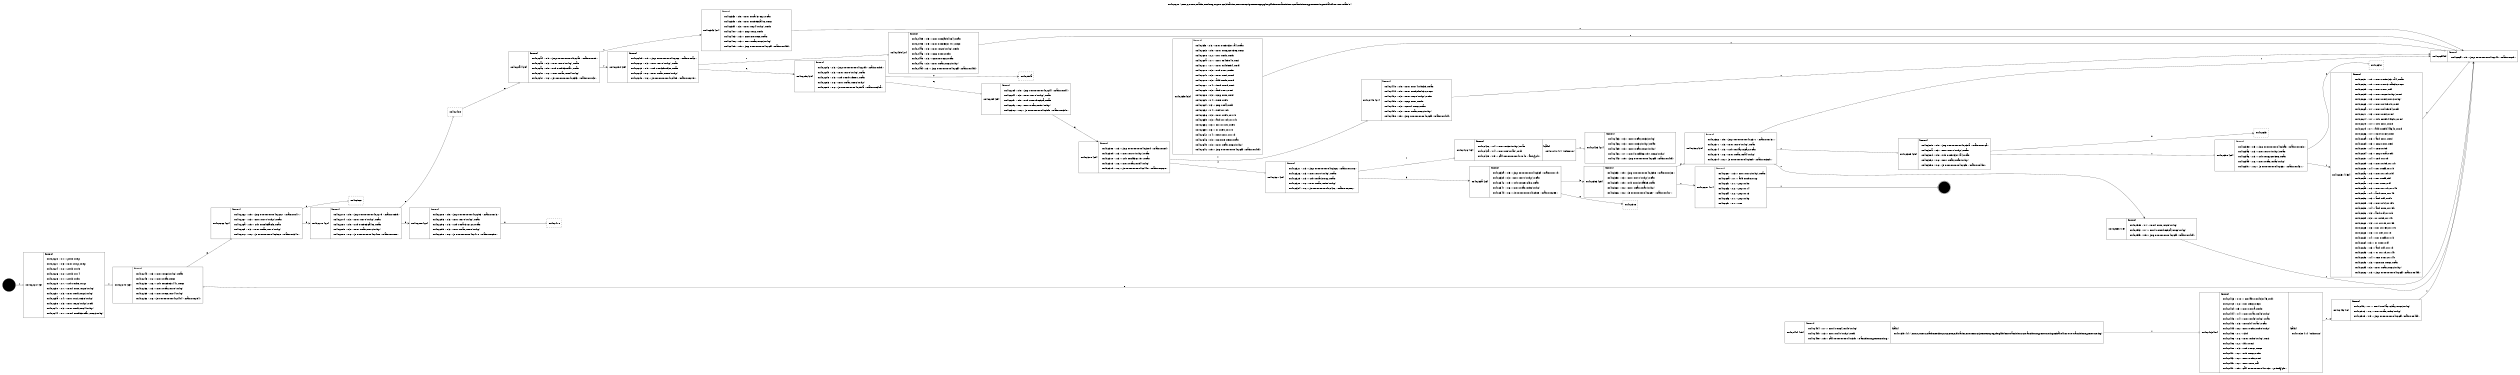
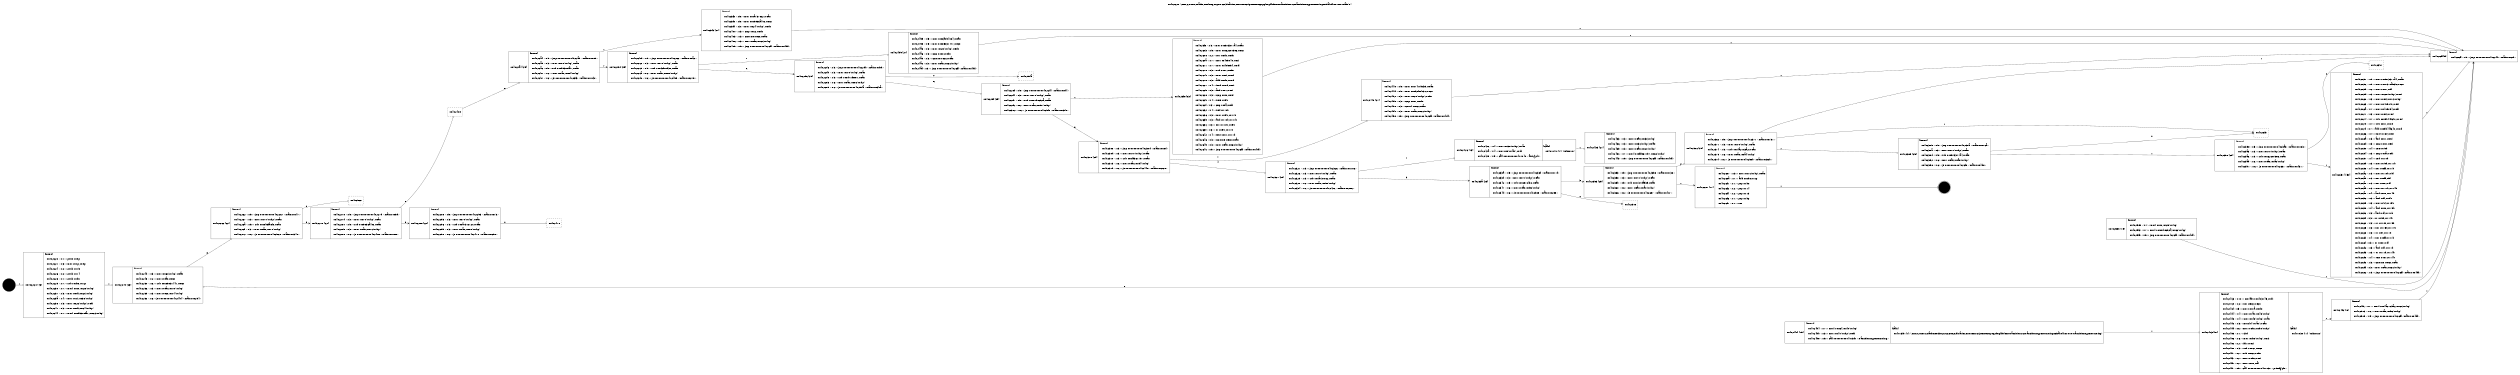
  digraph {
    label="0x402220 (/mnt/c/Users/mathe/Desktop/tcc/POCII/binaries/extr_emscriptentestspopplerglibdemotransitions.c_transition_type_to_string_Final-ollvm.out::main(0))"
    labelloc=t
    rankdir=LR
    node [shape=record]
    edge [arrowhead=odot]
    Entry [fillcolor=black height=0.3 shape=circle style=filled width=0.3]
    n2 [label="{\n     0x402220 [43]\l\n     | [instrs]\l\n     &nbsp;&nbsp;0x402220 \<+1\>: push %rbp\l\n     &nbsp;&nbsp;0x402221 \<+3\>: mov %rsp,%rbp\l\n     &nbsp;&nbsp;0x402224 \<+2\>: push %r15\l\n     &nbsp;&nbsp;0x402226 \<+2\>: push %r14\l\n     &nbsp;&nbsp;0x402228 \<+1\>: push %rbx\l\n     &nbsp;&nbsp;0x402229 \<+7\>: sub $0xb8,%rsp\l\n     &nbsp;&nbsp;0x402230 \<+7\>: movl $0x0,-0x28(%rbp)\l\n     &nbsp;&nbsp;0x402237 \<+3\>: mov %edi,-0x2c(%rbp)\l\n     &nbsp;&nbsp;0x40223a \<+4\>: mov %rsi,-0x38(%rbp)\l\n     &nbsp;&nbsp;0x40223e \<+3\>: mov -0x2c(%rbp),%edi\l\n     &nbsp;&nbsp;0x402241 \<+3\>: mov %edi,-0x24(%rbp)\l\n     &nbsp;&nbsp;0x402244 \<+7\>: movl $0xb5300fa7,-0x6c(%rbp)\l\n  }"]
    n3 [label="{\n     0x40224b [23]\l\n     | [instrs]\l\n     &nbsp;&nbsp;0x40224b \<+3\>: mov -0x6c(%rbp),%eax\l\n     &nbsp;&nbsp;0x40224e \<+2\>: mov %eax,%ecx\l\n     &nbsp;&nbsp;0x402250 \<+6\>: sub $0x85031441,%ecx\l\n     &nbsp;&nbsp;0x402256 \<+3\>: mov %eax,-0x70(%rbp)\l\n     &nbsp;&nbsp;0x402259 \<+3\>: mov %ecx,-0x74(%rbp)\l\n     &nbsp;&nbsp;0x40225c \<+6\>: je 00000000004024b4 \<main+0x294\>\l\n  }"]
    n4 [label="{\n     0x402262 [22]\l\n     | [instrs]\l\n     &nbsp;&nbsp;0x402262 \<+5\>: jmp 0000000000402267 \<main+0x47\>\l\n     &nbsp;&nbsp;0x402267 \<+3\>: mov -0x70(%rbp),%eax\l\n     &nbsp;&nbsp;0x40226a \<+5\>: sub $0x8b5fa8f8,%eax\l\n     &nbsp;&nbsp;0x40226f \<+3\>: mov %eax,-0x78(%rbp)\l\n     &nbsp;&nbsp;0x402272 \<+6\>: je 0000000000402568 \<main+0x348\>\l\n  }"]
    n5 [label="{\n     0x4024b4 [15]\l\n     | [instrs]\l\n     &nbsp;&nbsp;0x4024b4 \<+7\>: movl $0x64,-0x40(%rbp)\l\n     &nbsp;&nbsp;0x4024bb \<+3\>: mov -0x40(%rbp),%edi\l\n     &nbsp;&nbsp;0x4024be \<+5\>: call 00000000004013f0 \<transition_type_to_string\>\l\n     | [calls]\l\n     &nbsp;&nbsp;0x4013f0 \{1\} (/mnt/c/Users/mathe/Desktop/tcc/POCII/binaries/extr_emscriptentestspopplerglibdemotransitions.c_transition_type_to_string_Final-ollvm.out::transition_type_to_string)\l\n  }"]
    n6 [label="{\n     0x4024c3 [57]\l\n     | [instrs]\l\n     &nbsp;&nbsp;0x4024c3 \<+10\>: movabs $0x403145,%rdi\l\n     &nbsp;&nbsp;0x4024cd \<+2\>: xor %ecx,%ecx\l\n     &nbsp;&nbsp;0x4024cf \<+5\>: mov $0x1a,%edx\l\n     &nbsp;&nbsp;0x4024d4 \<+4\>: mov %rax,-0x48(%rbp)\l\n     &nbsp;&nbsp;0x4024d8 \<+4\>: mov -0x48(%rbp),%rax\l\n     &nbsp;&nbsp;0x4024dc \<+3\>: movsbl (%rax),%eax\l\n     &nbsp;&nbsp;0x4024df \<+6\>: mov %edx,-0xb8(%rbp)\l\n     &nbsp;&nbsp;0x4024e5 \<+1\>: cltd\l\n     &nbsp;&nbsp;0x4024e6 \<+6\>: mov -0xb8(%rbp),%esi\l\n     &nbsp;&nbsp;0x4024ec \<+2\>: idiv %esi\l\n     &nbsp;&nbsp;0x4024ee \<+3\>: sub $0x61,%ecx\l\n     &nbsp;&nbsp;0x4024f1 \<+2\>: sub %ecx,%edx\l\n     &nbsp;&nbsp;0x4024f3 \<+2\>: mov %edx,%esi\l\n     &nbsp;&nbsp;0x4024f5 \<+2\>: mov $0x0,%al\l\n     &nbsp;&nbsp;0x4024f7 \<+5\>: call 0000000000401030 \<printf@plt\>\l\n     | [calls]\l\n     &nbsp;&nbsp;0x401030 \{1\} (unknown)\l\n  }"]
    n7 [label="{\n     0x402568\l\n  }" style=dashed]
    n8 [label="{\n     0x402278 [22]\l\n     | [instrs]\l\n     &nbsp;&nbsp;0x402278 \<+5\>: jmp 000000000040227d \<main+0x5d\>\l\n     &nbsp;&nbsp;0x40227d \<+3\>: mov -0x70(%rbp),%eax\l\n     &nbsp;&nbsp;0x402280 \<+5\>: sub $0x9e56a40c,%eax\l\n     &nbsp;&nbsp;0x402285 \<+3\>: mov %eax,-0x7c(%rbp)\l\n     &nbsp;&nbsp;0x402288 \<+6\>: je 000000000040240e \<main+0x1ee\>\l\n  }"]
    n9 [label="{\n     0x4024fc [18]\l\n     | [instrs]\l\n     &nbsp;&nbsp;0x4024fc \<+7\>: movl $0x4a2165a2,-0x6c(%rbp)\l\n     &nbsp;&nbsp;0x402503 \<+6\>: mov %eax,-0xbc(%rbp)\l\n     &nbsp;&nbsp;0x402509 \<+5\>: jmp 00000000004026ff \<main+0x4df\>\l\n  }"]
    n10 [label="{\n     0x40240e\l\n  }" style=dashed]
    n11 [label="{\n     0x40228e [22]\l\n     | [instrs]\l\n     &nbsp;&nbsp;0x40228e \<+5\>: jmp 0000000000402293 \<main+0x73\>\l\n     &nbsp;&nbsp;0x402293 \<+3\>: mov -0x70(%rbp),%eax\l\n     &nbsp;&nbsp;0x402296 \<+5\>: sub $0xa731c720,%eax\l\n     &nbsp;&nbsp;0x40229b \<+3\>: mov %eax,-0x80(%rbp)\l\n     &nbsp;&nbsp;0x40229e \<+6\>: je 000000000040247e \<main+0x25e\>\l\n  }"]
    Exit [fillcolor=black height=0.3 peripheries=2 shape=circle style=filled width=0.3]
    n13 [label="{\n     0x4022a4 [25]\l\n     | [instrs]\l\n     &nbsp;&nbsp;0x4022a4 \<+5\>: jmp 00000000004022a9 \<main+0x89\>\l\n     &nbsp;&nbsp;0x4022a9 \<+3\>: mov -0x70(%rbp),%eax\l\n     &nbsp;&nbsp;0x4022ac \<+5\>: sub $0xb5300fa7,%eax\l\n     &nbsp;&nbsp;0x4022b1 \<+6\>: mov %eax,-0x84(%rbp)\l\n     &nbsp;&nbsp;0x4022b7 \<+6\>: je 00000000004023f3 \<main+0x1d3\>\l\n  }"]
    n14 [label="{\n     0x40247e\l\n  }" style=dashed]
    n15 [label="{\n     0x4023b7\l\n  }" style=dashed]
    n16 [label="{\n     0x4023f3 [27]\l\n     | [instrs]\l\n     &nbsp;&nbsp;0x4023f3 \<+5\>: mov $0xa7378c2,%eax\l\n     &nbsp;&nbsp;0x4023f8 \<+5\>: mov $0x9e56a40c,%ecx\l\n     &nbsp;&nbsp;0x4023fd \<+3\>: mov -0x24(%rbp),%edx\l\n     &nbsp;&nbsp;0x402400 \<+3\>: cmp $0x2,%edx\l\n     &nbsp;&nbsp;0x402403 \<+3\>: cmovne %ecx,%eax\l\n     &nbsp;&nbsp;0x402406 \<+3\>: mov %eax,-0x6c(%rbp)\l\n     &nbsp;&nbsp;0x402409 \<+5\>: jmp 00000000004026ff \<main+0x4df\>\l\n  }"]
    n17 [label="{\n     0x4022bd [25]\l\n     | [instrs]\l\n     &nbsp;&nbsp;0x4022bd \<+5\>: jmp 00000000004022c2 \<main+0xa2\>\l\n     &nbsp;&nbsp;0x4022c2 \<+3\>: mov -0x70(%rbp),%eax\l\n     &nbsp;&nbsp;0x4022c5 \<+5\>: sub $0xd2f00b30,%eax\l\n     &nbsp;&nbsp;0x4022ca \<+6\>: mov %eax,-0x88(%rbp)\l\n     &nbsp;&nbsp;0x4022d0 \<+6\>: je 0000000000402499 \<main+0x279\>\l\n  }"]
    n18 [label="{\n     0x402651 [150]\l\n     | [instrs]\l\n     &nbsp;&nbsp;0x402651 \<+5\>: mov $0x573371a4,%eax\l\n     &nbsp;&nbsp;0x402656 \<+5\>: mov $0x137ea939,%ecx\l\n     &nbsp;&nbsp;0x40265b \<+2\>: mov $0x1,%dl\l\n     &nbsp;&nbsp;0x40265d \<+3\>: mov -0x28(%rbp),%esi\l\n     &nbsp;&nbsp;0x402660 \<+3\>: mov %esi,-0x1c(%rbp)\l\n     &nbsp;&nbsp;0x402663 \<+7\>: mov 0x405040,%esi\l\n     &nbsp;&nbsp;0x40266a \<+7\>: mov 0x405054,%edi\l\n     &nbsp;&nbsp;0x402671 \<+3\>: mov %esi,%r8d\l\n     &nbsp;&nbsp;0x402674 \<+7\>: sub $0x9b44f640,%r8d\l\n     &nbsp;&nbsp;0x40267b \<+4\>: sub $0x1,%r8d\l\n     &nbsp;&nbsp;0x40267f \<+7\>: add $0x9b44f640,%r8d\l\n     &nbsp;&nbsp;0x402686 \<+4\>: imul %r8d,%esi\l\n     &nbsp;&nbsp;0x40268a \<+3\>: and $0x1,%esi\l\n     &nbsp;&nbsp;0x40268d \<+3\>: cmp $0x0,%esi\l\n     &nbsp;&nbsp;0x402690 \<+4\>: sete %r9b\l\n     &nbsp;&nbsp;0x402694 \<+3\>: cmp $0xa,%edi\l\n     &nbsp;&nbsp;0x402697 \<+4\>: setl %r10b\l\n     &nbsp;&nbsp;0x40269b \<+3\>: mov %r9b,%r11b\l\n     &nbsp;&nbsp;0x40269e \<+4\>: xor $0xff,%r11b\l\n     &nbsp;&nbsp;0x4026a2 \<+3\>: mov %r10b,%bl\l\n     &nbsp;&nbsp;0x4026a5 \<+3\>: xor $0xff,%bl\l\n     &nbsp;&nbsp;0x4026a8 \<+3\>: xor $0x0,%dl\l\n     &nbsp;&nbsp;0x4026ab \<+3\>: mov %r11b,%r14b\l\n     &nbsp;&nbsp;0x4026ae \<+4\>: and $0x0,%r14b\l\n     &nbsp;&nbsp;0x4026b2 \<+3\>: and %dl,%r9b\l\n     &nbsp;&nbsp;0x4026b5 \<+3\>: mov %bl,%r15b\l\n     &nbsp;&nbsp;0x4026b8 \<+4\>: and $0x0,%r15b\l\n     &nbsp;&nbsp;0x4026bc \<+3\>: and %dl,%r10b\l\n     &nbsp;&nbsp;0x4026bf \<+3\>: or %r9b,%r14b\l\n     &nbsp;&nbsp;0x4026c2 \<+3\>: or %r10b,%r15b\l\n     &nbsp;&nbsp;0x4026c5 \<+3\>: xor %r15b,%r14b\l\n     &nbsp;&nbsp;0x4026c8 \<+3\>: or %bl,%r11b\l\n     &nbsp;&nbsp;0x4026cb \<+4\>: xor $0xff,%r11b\l\n     &nbsp;&nbsp;0x4026cf \<+3\>: or $0x0,%dl\l\n     &nbsp;&nbsp;0x4026d2 \<+3\>: and %dl,%r11b\l\n     &nbsp;&nbsp;0x4026d5 \<+3\>: or %r11b,%r14b\l\n     &nbsp;&nbsp;0x4026d8 \<+4\>: test $0x1,%r14b\l\n     &nbsp;&nbsp;0x4026dc \<+3\>: cmovne %ecx,%eax\l\n     &nbsp;&nbsp;0x4026df \<+3\>: mov %eax,-0x6c(%rbp)\l\n     &nbsp;&nbsp;0x4026e2 \<+5\>: jmp 00000000004026ff \<main+0x4df\>\l\n  }"]
    n19 [label="{\n     0x4026ff [5]\l\n     | [instrs]\l\n     &nbsp;&nbsp;0x4026ff \<+5\>: jmp 000000000040224b \<main+0x2b\>\l\n  }"]
    n20 [label="{\n     0x402499 [27]\l\n     | [instrs]\l\n     &nbsp;&nbsp;0x402499 \<+5\>: mov $0x6a094084,%eax\l\n     &nbsp;&nbsp;0x40249e \<+5\>: mov $0x85031441,%ecx\l\n     &nbsp;&nbsp;0x4024a3 \<+3\>: mov -0x20(%rbp),%edx\l\n     &nbsp;&nbsp;0x4024a6 \<+3\>: cmp $0x0,%edx\l\n     &nbsp;&nbsp;0x4024a9 \<+3\>: cmove %ecx,%eax\l\n     &nbsp;&nbsp;0x4024ac \<+3\>: mov %eax,-0x6c(%rbp)\l\n     &nbsp;&nbsp;0x4024af \<+5\>: jmp 00000000004026ff \<main+0x4df\>\l\n  }"]
    n21 [label="{\n     0x4022d6 [25]\l\n     | [instrs]\l\n     &nbsp;&nbsp;0x4022d6 \<+5\>: jmp 00000000004022db \<main+0xbb\>\l\n     &nbsp;&nbsp;0x4022db \<+3\>: mov -0x70(%rbp),%eax\l\n     &nbsp;&nbsp;0x4022de \<+5\>: sub $0xd71fe0e1,%eax\l\n     &nbsp;&nbsp;0x4022e3 \<+6\>: mov %eax,-0x8c(%rbp)\l\n     &nbsp;&nbsp;0x4022e9 \<+6\>: je 00000000004025da \<main+0x3ba\>\l\n  }"]
    n22 [label="{\n     0x40239e [25]\l\n     | [instrs]\l\n     &nbsp;&nbsp;0x40239e \<+5\>: jmp 00000000004023a3 \<main+0x183\>\l\n     &nbsp;&nbsp;0x4023a3 \<+3\>: mov -0x70(%rbp),%eax\l\n     &nbsp;&nbsp;0x4023a6 \<+5\>: sub $0x62c005e6,%eax\l\n     &nbsp;&nbsp;0x4023ab \<+6\>: mov %eax,-0xac(%rbp)\l\n     &nbsp;&nbsp;0x4023b1 \<+6\>: je 0000000000402651 \<main+0x431\>\l\n  }"]
    n23 [label="{\n     0x4025da\l\n  }" style=dashed]
    n24 [label="{\n     0x4022ef [25]\l\n     | [instrs]\l\n     &nbsp;&nbsp;0x4022ef \<+5\>: jmp 00000000004022f4 \<main+0xd4\>\l\n     &nbsp;&nbsp;0x4022f4 \<+3\>: mov -0x70(%rbp),%eax\l\n     &nbsp;&nbsp;0x4022f7 \<+5\>: sub $0xe1b8c92a,%eax\l\n     &nbsp;&nbsp;0x4022fc \<+6\>: mov %eax,-0x90(%rbp)\l\n     &nbsp;&nbsp;0x402302 \<+6\>: je 00000000004025fe \<main+0x3de\>\l\n  }"]
    n25 [label="{\n     0x4026f8\l\n  }" style=dashed]
    n26 [label="{\n     0x4025fe [83]\l\n     | [instrs]\l\n     &nbsp;&nbsp;0x4025fe \<+5\>: mov $0x573371a4,%eax\l\n     &nbsp;&nbsp;0x402603 \<+5\>: mov $0x62c005e6,%ecx\l\n     &nbsp;&nbsp;0x402608 \<+2\>: xor %edx,%edx\l\n     &nbsp;&nbsp;0x40260a \<+7\>: mov 0x405040,%esi\l\n     &nbsp;&nbsp;0x402611 \<+7\>: mov 0x405054,%edi\l\n     &nbsp;&nbsp;0x402618 \<+3\>: sub $0x1,%edx\l\n     &nbsp;&nbsp;0x40261b \<+3\>: mov %esi,%r8d\l\n     &nbsp;&nbsp;0x40261e \<+3\>: add %edx,%r8d\l\n     &nbsp;&nbsp;0x402621 \<+4\>: imul %r8d,%esi\l\n     &nbsp;&nbsp;0x402625 \<+3\>: and $0x1,%esi\l\n     &nbsp;&nbsp;0x402628 \<+3\>: cmp $0x0,%esi\l\n     &nbsp;&nbsp;0x40262b \<+4\>: sete %r9b\l\n     &nbsp;&nbsp;0x40262f \<+3\>: cmp $0xa,%edi\l\n     &nbsp;&nbsp;0x402632 \<+4\>: setl %r10b\l\n     &nbsp;&nbsp;0x402636 \<+3\>: mov %r9b,%r11b\l\n     &nbsp;&nbsp;0x402639 \<+3\>: and %r10b,%r11b\l\n     &nbsp;&nbsp;0x40263c \<+3\>: xor %r10b,%r9b\l\n     &nbsp;&nbsp;0x40263f \<+3\>: or %r9b,%r11b\l\n     &nbsp;&nbsp;0x402642 \<+4\>: test $0x1,%r11b\l\n     &nbsp;&nbsp;0x402646 \<+3\>: cmovne %ecx,%eax\l\n     &nbsp;&nbsp;0x402649 \<+3\>: mov %eax,-0x6c(%rbp)\l\n     &nbsp;&nbsp;0x40264c \<+5\>: jmp 00000000004026ff \<main+0x4df\>\l\n  }"]
    n27 [label="{\n     0x402308 [25]\l\n     | [instrs]\l\n     &nbsp;&nbsp;0x402308 \<+5\>: jmp 000000000040230d \<main+0xed\>\l\n     &nbsp;&nbsp;0x40230d \<+3\>: mov -0x70(%rbp),%eax\l\n     &nbsp;&nbsp;0x402310 \<+5\>: sub $0xfd561197,%eax\l\n     &nbsp;&nbsp;0x402315 \<+6\>: mov %eax,-0x94(%rbp)\l\n     &nbsp;&nbsp;0x40231b \<+6\>: je 0000000000402448 \<main+0x228\>\l\n  }"]
    n28 [label="{\n     0x402385 [25]\l\n     | [instrs]\l\n     &nbsp;&nbsp;0x402385 \<+5\>: jmp 000000000040238a \<main+0x16a\>\l\n     &nbsp;&nbsp;0x40238a \<+3\>: mov -0x70(%rbp),%eax\l\n     &nbsp;&nbsp;0x40238d \<+5\>: sub $0x573371a4,%eax\l\n     &nbsp;&nbsp;0x402392 \<+6\>: mov %eax,-0xa8(%rbp)\l\n     &nbsp;&nbsp;0x402398 \<+6\>: je 00000000004026f8 \<main+0x4d8\>\l\n  }"]
    n29 [label="{\n     0x402448 [27]\l\n     | [instrs]\l\n     &nbsp;&nbsp;0x402448 \<+5\>: mov $0x7410b6b9,%eax\l\n     &nbsp;&nbsp;0x40244d \<+5\>: mov $0xd2f00b30,%ecx\l\n     &nbsp;&nbsp;0x402452 \<+3\>: mov -0x20(%rbp),%edx\l\n     &nbsp;&nbsp;0x402455 \<+3\>: cmp $0x1,%edx\l\n     &nbsp;&nbsp;0x402458 \<+3\>: cmovl %ecx,%eax\l\n     &nbsp;&nbsp;0x40245b \<+3\>: mov %eax,-0x6c(%rbp)\l\n     &nbsp;&nbsp;0x40245e \<+5\>: jmp 00000000004026ff \<main+0x4df\>\l\n  }"]
    n30 [label="{\n     0x402321 [25]\l\n     | [instrs]\l\n     &nbsp;&nbsp;0x402321 \<+5\>: jmp 0000000000402326 \<main+0x106\>\l\n     &nbsp;&nbsp;0x402326 \<+3\>: mov -0x70(%rbp),%eax\l\n     &nbsp;&nbsp;0x402329 \<+5\>: sub $0xa7378c2,%eax\l\n     &nbsp;&nbsp;0x40232e \<+6\>: mov %eax,-0x98(%rbp)\l\n     &nbsp;&nbsp;0x402334 \<+6\>: je 0000000000402426 \<main+0x206\>\l\n  }"]
    n31 [label="{\n     0x4025eb [19]\l\n     | [instrs]\l\n     &nbsp;&nbsp;0x4025eb \<+7\>: movl $0x0,-0x28(%rbp)\l\n     &nbsp;&nbsp;0x4025f2 \<+7\>: movl $0xe1b8c92a,-0x6c(%rbp)\l\n     &nbsp;&nbsp;0x4025f9 \<+5\>: jmp 00000000004026ff \<main+0x4df\>\l\n  }"]
    n32 [label="{\n     0x402426 [13]\l\n     | [instrs]\l\n     &nbsp;&nbsp;0x402426 \<+4\>: mov -0x38(%rbp),%rax\l\n     &nbsp;&nbsp;0x40242a \<+4\>: mov 0x8(%rax),%rdi\l\n     &nbsp;&nbsp;0x40242e \<+5\>: call 0000000000401040 \<atoi@plt\>\l\n     | [calls]\l\n     &nbsp;&nbsp;0x401040 \{1\} (unknown)\l\n  }"]
    n33 [label="{\n     0x40233a [25]\l\n     | [instrs]\l\n     &nbsp;&nbsp;0x40233a \<+5\>: jmp 000000000040233f \<main+0x11f\>\l\n     &nbsp;&nbsp;0x40233f \<+3\>: mov -0x70(%rbp),%eax\l\n     &nbsp;&nbsp;0x402342 \<+5\>: sub $0xce1c43c,%eax\l\n     &nbsp;&nbsp;0x402347 \<+6\>: mov %eax,-0x9c(%rbp)\l\n     &nbsp;&nbsp;0x40234d \<+6\>: je 000000000040250e \<main+0x2ee\>\l\n  }"]
    n34 [label="{\n     0x40236c [25]\l\n     | [instrs]\l\n     &nbsp;&nbsp;0x40236c \<+5\>: jmp 0000000000402371 \<main+0x151\>\l\n     &nbsp;&nbsp;0x402371 \<+3\>: mov -0x70(%rbp),%eax\l\n     &nbsp;&nbsp;0x402374 \<+5\>: sub $0x4a2165a2,%eax\l\n     &nbsp;&nbsp;0x402379 \<+6\>: mov %eax,-0xa4(%rbp)\l\n     &nbsp;&nbsp;0x40237f \<+6\>: je 00000000004025eb \<main+0x3cb\>\l\n  }"]
    n35 [label="{\n     0x402433 [21]\l\n     | [instrs]\l\n     &nbsp;&nbsp;0x402433 \<+3\>: mov %eax,-0x3c(%rbp)\l\n     &nbsp;&nbsp;0x402436 \<+3\>: mov -0x3c(%rbp),%eax\l\n     &nbsp;&nbsp;0x402439 \<+3\>: mov %eax,-0x20(%rbp)\l\n     &nbsp;&nbsp;0x40243c \<+7\>: movl $0xfd561197,-0x6c(%rbp)\l\n     &nbsp;&nbsp;0x402443 \<+5\>: jmp 00000000004026ff \<main+0x4df\>\l\n  }"]
    n36 [label="{\n     0x402353 [25]\l\n     | [instrs]\l\n     &nbsp;&nbsp;0x402353 \<+5\>: jmp 0000000000402358 \<main+0x138\>\l\n     &nbsp;&nbsp;0x402358 \<+3\>: mov -0x70(%rbp),%eax\l\n     &nbsp;&nbsp;0x40235b \<+5\>: sub $0x137ea939,%eax\l\n     &nbsp;&nbsp;0x402360 \<+6\>: mov %eax,-0xa0(%rbp)\l\n     &nbsp;&nbsp;0x402366 \<+6\>: je 00000000004026e7 \<main+0x4c7\>\l\n  }"]
    n37 [label="{\n     0x40250e\l\n  }" style=dashed]
    n38 [label="{\n     0x4026e7 [17]\l\n     | [instrs]\l\n     &nbsp;&nbsp;0x4026e7 \<+3\>: mov -0x1c(%rbp),%eax\l\n     &nbsp;&nbsp;0x4026ea \<+7\>: add $0xb8,%rsp\l\n     &nbsp;&nbsp;0x4026f1 \<+1\>: pop %rbx\l\n     &nbsp;&nbsp;0x4026f2 \<+2\>: pop %r14\l\n     &nbsp;&nbsp;0x4026f4 \<+2\>: pop %r15\l\n     &nbsp;&nbsp;0x4026f6 \<+1\>: pop %rbp\l\n     &nbsp;&nbsp;0x4026f7 \<+1\>: ret\l\n  }"]
    Entry -> n2 [label=" 1"]
    n2 -> n3 [label=" 1"]
    n3 -> n4 [label=" 8"]
    n4 -> n7 [label=" 0"]
    n4 -> n8 [arrowhead=vee label=" 8"]
    n5 -> n6 [label=" 1"]
    n6 -> n9 [arrowhead=vee label=" 1"]
    n8 -> n10 [label=" 0"]
    n8 -> n11 [arrowhead=vee label=" 8"]
    n9 -> n19 [arrowhead=vee label=" 1"]
    n10 -> n13 [label=" 8"]
    n11 -> n14 [label=" 0"]
    n13 -> n16 [arrowhead=vee label=" 1"]
    n13 -> n17 [arrowhead=vee label=" 7"]
    n16 -> n19 [arrowhead=vee label=" 1"]
    n17 -> n20 [label=" 1"]
    n17 -> n21 [arrowhead=vee label=" 6"]
    n18 -> n19 [label=" 1"]
    n19 -> n3 [label=" 8"]
    n20 -> n19 [label=" 1"]
    n21 -> n23 [arrowhead=vee label=" 0"]
    n21 -> n24 [label=" 6"]
    n22 -> n15 [label=" 0"]
    n22 -> n18 [arrowhead=vee label=" 1"]
+   n24 -> n26 [arrowhead=vee label=" 1"]
    n24 -> n27 [arrowhead=vee label=" 8"]
    n26 -> n19 [label=" 1"]
    n27 -> n29 [label=" 1"]
    n27 -> n30 [label=" 4"]
    n28 -> n22 [label=" 1"]
    n28 -> n25 [arrowhead=vee label=" 0"]
    n29 -> n19 [arrowhead=vee label=" 1"]
    n30 -> n32 [label=" 1"]
    n30 -> n33 [arrowhead=vee label=" 3"]
    n31 -> n19 [label=" 1"]
    n32 -> n35 [label=" 1"]
    n33 -> n36 [arrowhead=vee label=" 3"]
    n33 -> n37 [arrowhead=vee label=" 0"]
    n34 -> n19 [arrowhead=vee label=" 1"]
    n34 -> n28 [label=" 1"]
-   n34 -> n31 [arrowhead=vee label=" 1"]
+   n34 -> n25 [arrowhead=vee label=" 1"]
    n36 -> n34 [label=" 2"]
    n36 -> n38 [arrowhead=vee label=" 1"]
    n38 -> Exit [label=" 1"]
  }
